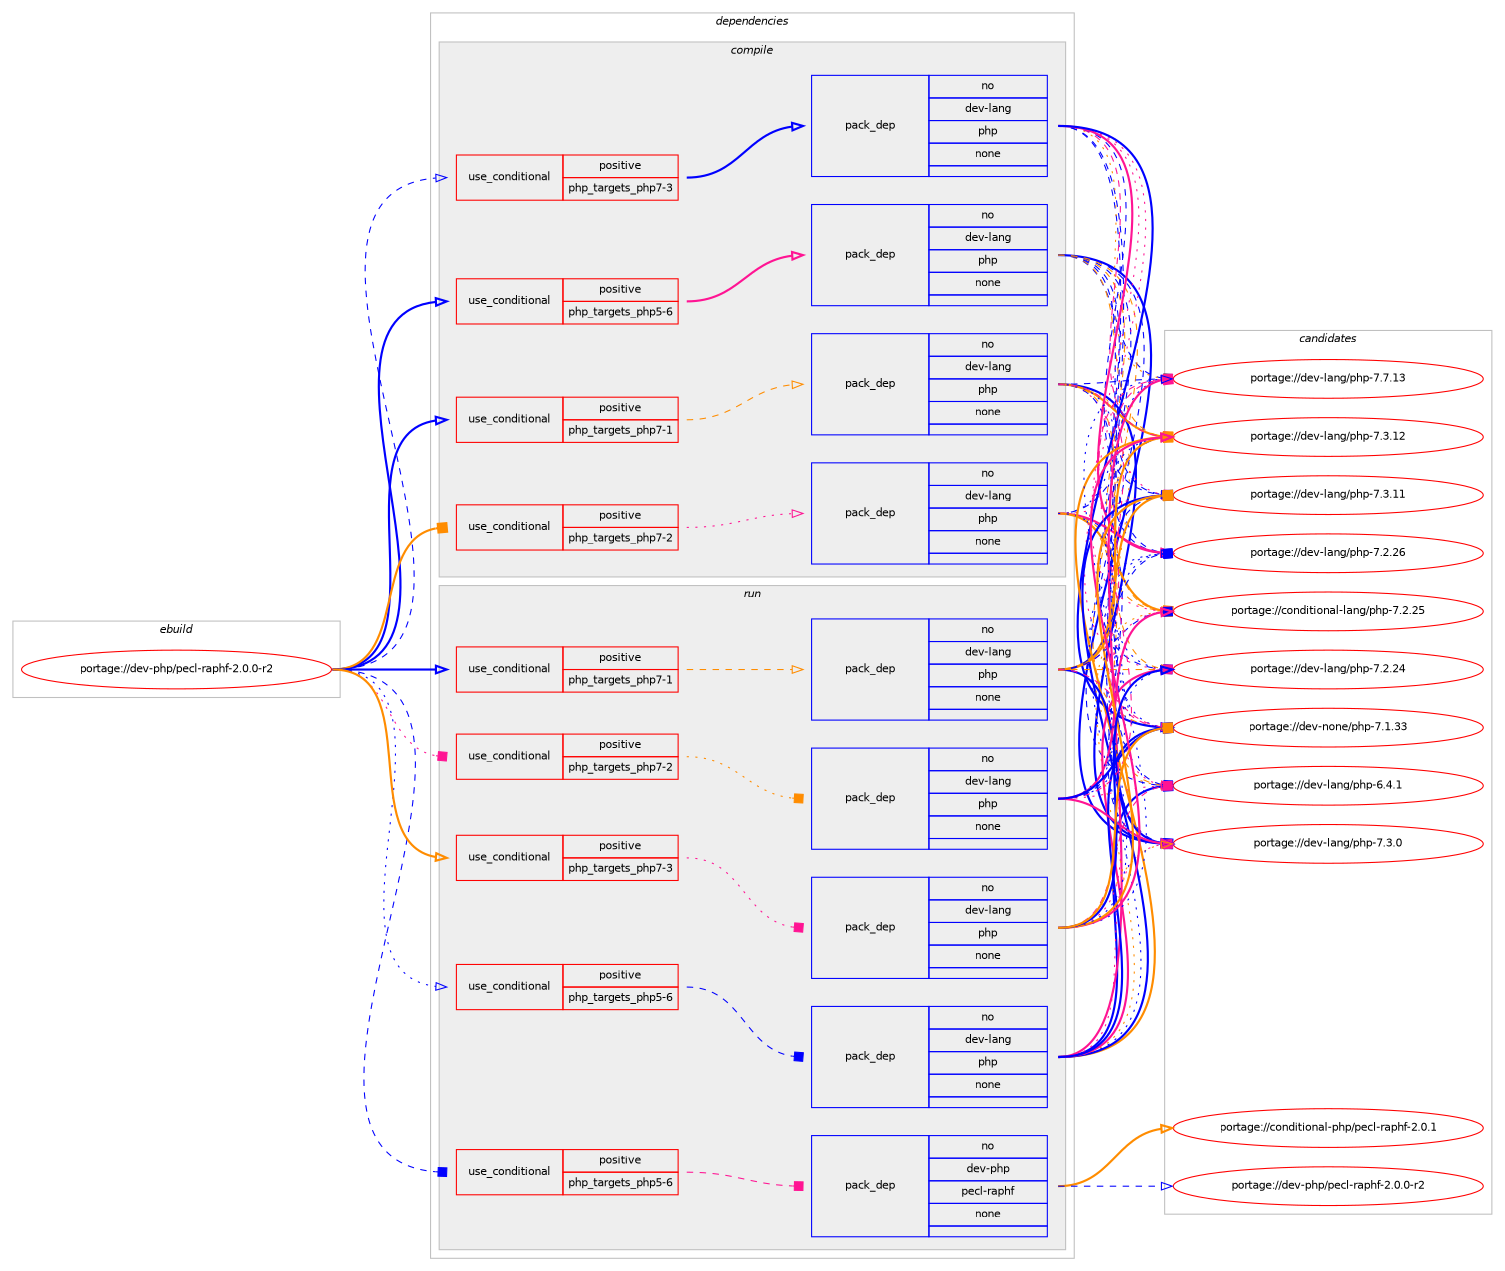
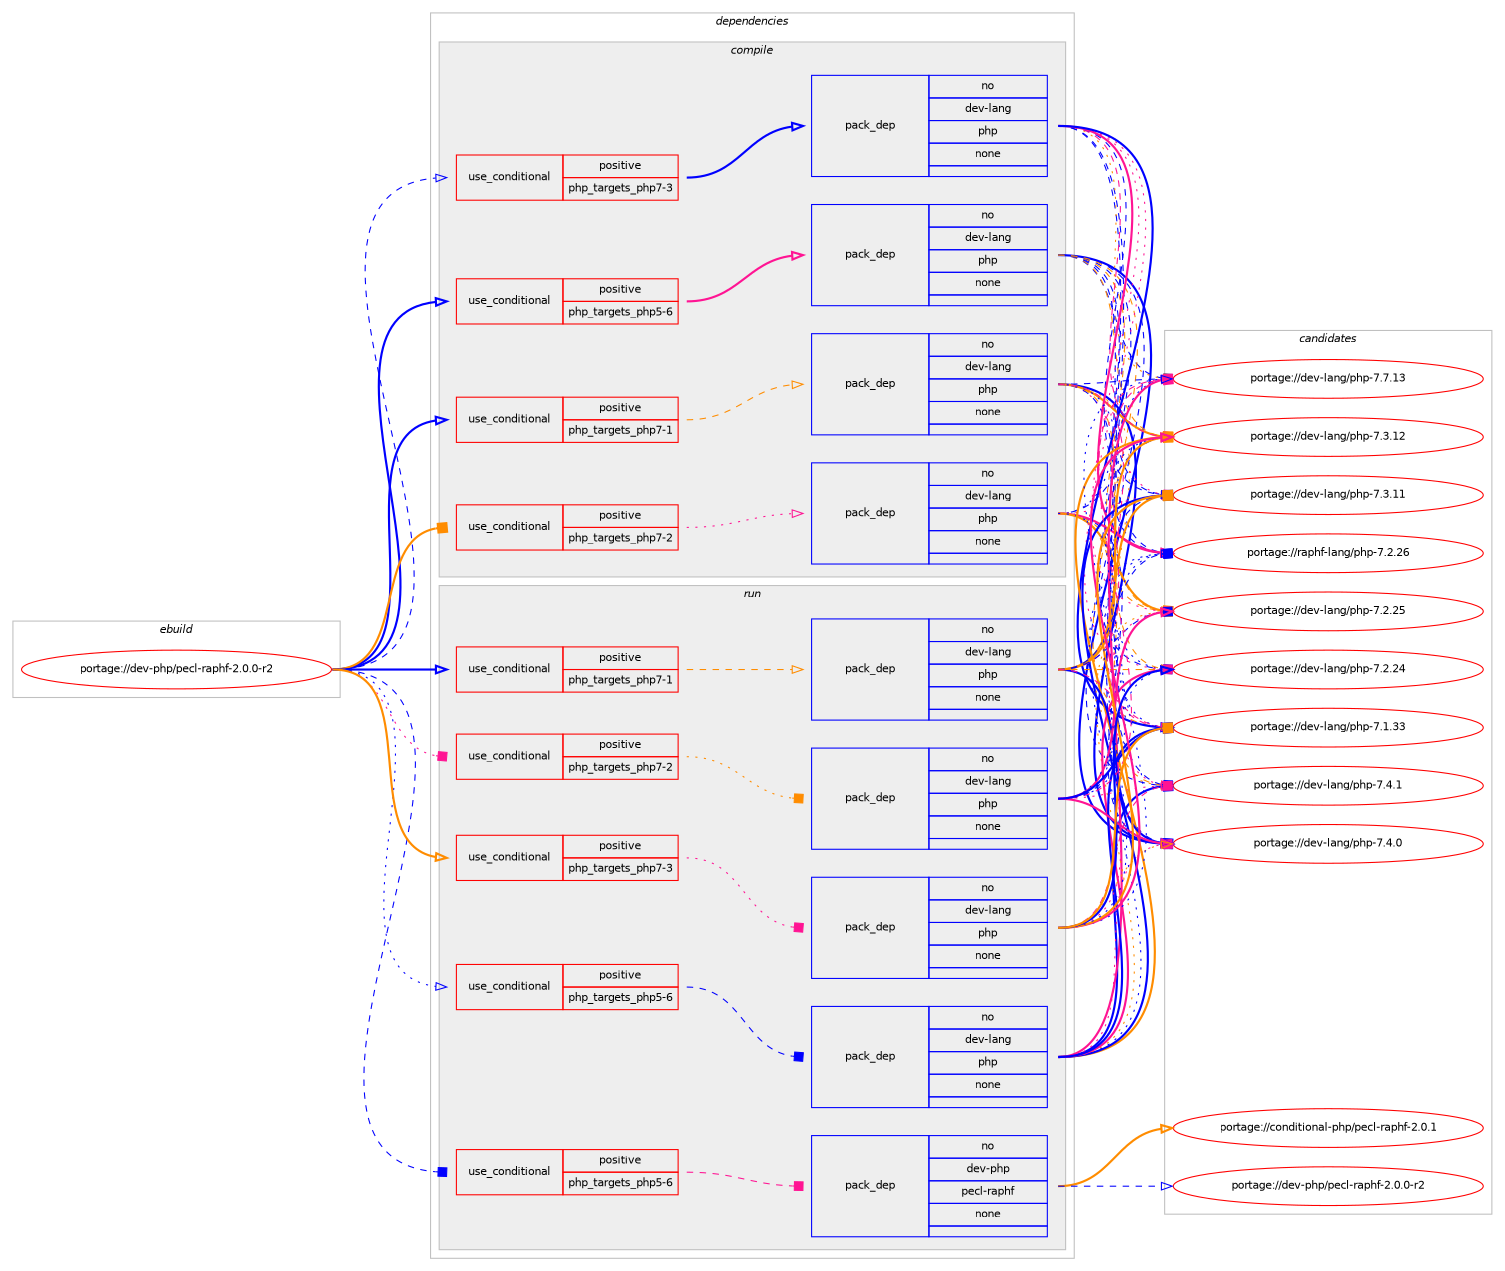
  digraph {
    compound=true
    concentrate=true
    fontname=Helvetica
    fontsize=10
    newrank=true
    rankdir=LR
    ranksep=1.5
    node [color=red fontname=Helvetica fontsize=10 shape=none]
    edge [arrowhead=onormal color=blue headport=w style=dashed tailport=e weight=100]
    n1 [label="portage://dev-php/pecl-raphf-2.0.0-r2" width=4 shape=""]
    n2 [color=blue label=<<TABLE BORDER="0" CELLBORDER="1" CELLSPACING="0" CELLPADDING="4" WIDTH="220"><TR><TD ROWSPAN="6" CELLPADDING="30">pack_dep</TD></TR><TR><TD WIDTH="110">no</TD></TR><TR><TD>dev-lang</TD></TR><TR><TD>php</TD></TR><TR><TD>none</TD></TR><TR><TD></TD></TR></TABLE>>]
    n3 [label=<<TABLE BORDER="0" CELLBORDER="1" CELLSPACING="0" CELLPADDING="4"><TR><TD ROWSPAN="3" CELLPADDING="10">use_conditional</TD></TR><TR><TD>positive</TD></TR><TR><TD>php_targets_php5-6</TD></TR></TABLE>>]
    n4 [color=blue label=<<TABLE BORDER="0" CELLBORDER="1" CELLSPACING="0" CELLPADDING="4" WIDTH="220"><TR><TD ROWSPAN="6" CELLPADDING="30">pack_dep</TD></TR><TR><TD WIDTH="110">no</TD></TR><TR><TD>dev-lang</TD></TR><TR><TD>php</TD></TR><TR><TD>none</TD></TR><TR><TD></TD></TR></TABLE>>]
    n5 [label=<<TABLE BORDER="0" CELLBORDER="1" CELLSPACING="0" CELLPADDING="4"><TR><TD ROWSPAN="3" CELLPADDING="10">use_conditional</TD></TR><TR><TD>positive</TD></TR><TR><TD>php_targets_php7-1</TD></TR></TABLE>>]
    n6 [color=blue label=<<TABLE BORDER="0" CELLBORDER="1" CELLSPACING="0" CELLPADDING="4" WIDTH="220"><TR><TD ROWSPAN="6" CELLPADDING="30">pack_dep</TD></TR><TR><TD WIDTH="110">no</TD></TR><TR><TD>dev-lang</TD></TR><TR><TD>php</TD></TR><TR><TD>none</TD></TR><TR><TD></TD></TR></TABLE>>]
    n7 [label=<<TABLE BORDER="0" CELLBORDER="1" CELLSPACING="0" CELLPADDING="4"><TR><TD ROWSPAN="3" CELLPADDING="10">use_conditional</TD></TR><TR><TD>positive</TD></TR><TR><TD>php_targets_php7-2</TD></TR></TABLE>>]
    n8 [color=blue label=<<TABLE BORDER="0" CELLBORDER="1" CELLSPACING="0" CELLPADDING="4" WIDTH="220"><TR><TD ROWSPAN="6" CELLPADDING="30">pack_dep</TD></TR><TR><TD WIDTH="110">no</TD></TR><TR><TD>dev-lang</TD></TR><TR><TD>php</TD></TR><TR><TD>none</TD></TR><TR><TD></TD></TR></TABLE>>]
    n9 [label=<<TABLE BORDER="0" CELLBORDER="1" CELLSPACING="0" CELLPADDING="4"><TR><TD ROWSPAN="3" CELLPADDING="10">use_conditional</TD></TR><TR><TD>positive</TD></TR><TR><TD>php_targets_php7-3</TD></TR></TABLE>>]
    n10 [color=blue label=<<TABLE BORDER="0" CELLBORDER="1" CELLSPACING="0" CELLPADDING="4" WIDTH="220"><TR><TD ROWSPAN="6" CELLPADDING="30">pack_dep</TD></TR><TR><TD WIDTH="110">no</TD></TR><TR><TD>dev-lang</TD></TR><TR><TD>php</TD></TR><TR><TD>none</TD></TR><TR><TD></TD></TR></TABLE>>]
    n11 [label=<<TABLE BORDER="0" CELLBORDER="1" CELLSPACING="0" CELLPADDING="4"><TR><TD ROWSPAN="3" CELLPADDING="10">use_conditional</TD></TR><TR><TD>positive</TD></TR><TR><TD>php_targets_php5-6</TD></TR></TABLE>>]
    n12 [color=blue label=<<TABLE BORDER="0" CELLBORDER="1" CELLSPACING="0" CELLPADDING="4" WIDTH="220"><TR><TD ROWSPAN="6" CELLPADDING="30">pack_dep</TD></TR><TR><TD WIDTH="110">no</TD></TR><TR><TD>dev-php</TD></TR><TR><TD>pecl-raphf</TD></TR><TR><TD>none</TD></TR><TR><TD></TD></TR></TABLE>>]
    n13 [label=<<TABLE BORDER="0" CELLBORDER="1" CELLSPACING="0" CELLPADDING="4"><TR><TD ROWSPAN="3" CELLPADDING="10">use_conditional</TD></TR><TR><TD>positive</TD></TR><TR><TD>php_targets_php5-6</TD></TR></TABLE>>]
    n14 [color=blue label=<<TABLE BORDER="0" CELLBORDER="1" CELLSPACING="0" CELLPADDING="4" WIDTH="220"><TR><TD ROWSPAN="6" CELLPADDING="30">pack_dep</TD></TR><TR><TD WIDTH="110">no</TD></TR><TR><TD>dev-lang</TD></TR><TR><TD>php</TD></TR><TR><TD>none</TD></TR><TR><TD></TD></TR></TABLE>>]
    n15 [label=<<TABLE BORDER="0" CELLBORDER="1" CELLSPACING="0" CELLPADDING="4"><TR><TD ROWSPAN="3" CELLPADDING="10">use_conditional</TD></TR><TR><TD>positive</TD></TR><TR><TD>php_targets_php7-1</TD></TR></TABLE>>]
    n16 [color=blue label=<<TABLE BORDER="0" CELLBORDER="1" CELLSPACING="0" CELLPADDING="4" WIDTH="220"><TR><TD ROWSPAN="6" CELLPADDING="30">pack_dep</TD></TR><TR><TD WIDTH="110">no</TD></TR><TR><TD>dev-lang</TD></TR><TR><TD>php</TD></TR><TR><TD>none</TD></TR><TR><TD></TD></TR></TABLE>>]
    n17 [label=<<TABLE BORDER="0" CELLBORDER="1" CELLSPACING="0" CELLPADDING="4"><TR><TD ROWSPAN="3" CELLPADDING="10">use_conditional</TD></TR><TR><TD>positive</TD></TR><TR><TD>php_targets_php7-2</TD></TR></TABLE>>]
    n18 [color=blue label=<<TABLE BORDER="0" CELLBORDER="1" CELLSPACING="0" CELLPADDING="4" WIDTH="220"><TR><TD ROWSPAN="6" CELLPADDING="30">pack_dep</TD></TR><TR><TD WIDTH="110">no</TD></TR><TR><TD>dev-lang</TD></TR><TR><TD>php</TD></TR><TR><TD>none</TD></TR><TR><TD></TD></TR></TABLE>>]
    n19 [label=<<TABLE BORDER="0" CELLBORDER="1" CELLSPACING="0" CELLPADDING="4"><TR><TD ROWSPAN="3" CELLPADDING="10">use_conditional</TD></TR><TR><TD>positive</TD></TR><TR><TD>php_targets_php7-3</TD></TR></TABLE>>]
-   n20 [label="portage://dev-lang/php-6.4.1" width=4 shape=""]
-   n21 [label="portage://dev-lang/php-7.3.0" width=4 shape=""]
+   n20 [label="portage://dev-lang/php-7.4.1" width=4 shape=""]
+   n21 [label="portage://dev-lang/php-7.4.0" width=4 shape=""]
    n22 [label="portage://dev-lang/php-7.7.13" width=4 shape=""]
    n23 [label="portage://dev-lang/php-7.3.12" width=4 shape=""]
    n24 [label="portage://dev-lang/php-7.3.11" width=4 shape=""]
-   n25 [label="portage://dev-lang/php-7.2.26" width=4 shape=""]
-   n26 [label="portage://conditional-lang/php-7.2.25" width=4 shape=""]
+   n25 [label="portage://raphf-lang/php-7.2.26" width=4 shape=""]
+   n26 [label="portage://dev-lang/php-7.2.25" width=4 shape=""]
    n27 [label="portage://dev-lang/php-7.2.24" width=4 shape=""]
-   n28 [label="portage://dev-none/php-7.1.33" width=4 shape=""]
+   n28 [label="portage://dev-lang/php-7.1.33" width=4 shape=""]
    n29 [label="portage://conditional-php/pecl-raphf-2.0.1" width=4 shape=""]
    n30 [label="portage://dev-php/pecl-raphf-2.0.0-r2" width=4 shape=""]
    subgraph cluster_1 {
      color=gray
      label=<<i>ebuild</i>>
      n1
    }
    subgraph cluster_2 {
      color=gray
      label=<<i>dependencies</i>>
      subgraph cluster_3 {
        color=gray
        fillcolor="#eeeeee"
        label=<<i>compile</i>>
        style=filled
        subgraph sub_4 {
          color=gray
          fillcolor="#eeeeee"
          label=<<i>compile</i>>
          style=filled
          n3
          subgraph sub_5 {
            color=gray
            fillcolor="#eeeeee"
            label=<<i>compile</i>>
            style=filled
            n2
          }
        }
        subgraph sub_6 {
          color=gray
          fillcolor="#eeeeee"
          label=<<i>compile</i>>
          style=filled
          n5
          subgraph sub_7 {
            color=gray
            fillcolor="#eeeeee"
            label=<<i>compile</i>>
            style=filled
            n4
          }
        }
        subgraph sub_8 {
          color=gray
          fillcolor="#eeeeee"
          label=<<i>compile</i>>
          style=filled
          n7
          subgraph sub_9 {
            color=gray
            fillcolor="#eeeeee"
            label=<<i>compile</i>>
            style=filled
            n6
          }
        }
        subgraph sub_10 {
          color=gray
          fillcolor="#eeeeee"
          label=<<i>compile</i>>
          style=filled
          n9
          subgraph sub_11 {
            color=gray
            fillcolor="#eeeeee"
            label=<<i>compile</i>>
            style=filled
            n8
          }
        }
      }
      subgraph cluster_12 {
        color=gray
        fillcolor="#eeeeee"
        label=<<i>compile and run</i>>
        style=filled
      }
      subgraph cluster_13 {
        color=gray
        fillcolor="#eeeeee"
        label=<<i>run</i>>
        style=filled
        subgraph sub_14 {
          color=gray
          fillcolor="#eeeeee"
          label=<<i>run</i>>
          style=filled
          n11
          subgraph sub_15 {
            color=gray
            fillcolor="#eeeeee"
            label=<<i>run</i>>
            style=filled
            n10
          }
        }
        subgraph sub_16 {
          color=gray
          fillcolor="#eeeeee"
          label=<<i>run</i>>
          style=filled
          n13
          subgraph sub_17 {
            color=gray
            fillcolor="#eeeeee"
            label=<<i>run</i>>
            style=filled
            n12
          }
        }
        subgraph sub_18 {
          color=gray
          fillcolor="#eeeeee"
          label=<<i>run</i>>
          style=filled
          n15
          subgraph sub_19 {
            color=gray
            fillcolor="#eeeeee"
            label=<<i>run</i>>
            style=filled
            n14
          }
        }
        subgraph sub_20 {
          color=gray
          fillcolor="#eeeeee"
          label=<<i>run</i>>
          style=filled
          n17
          subgraph sub_21 {
            color=gray
            fillcolor="#eeeeee"
            label=<<i>run</i>>
            style=filled
            n16
          }
        }
        subgraph sub_22 {
          color=gray
          fillcolor="#eeeeee"
          label=<<i>run</i>>
          style=filled
          n19
          subgraph sub_23 {
            color=gray
            fillcolor="#eeeeee"
            label=<<i>run</i>>
            style=filled
            n18
          }
        }
      }
    }
    subgraph cluster_24 {
      color=gray
      label=<<i>candidates</i>>
      rank=same
      subgraph sub_25 {
        color=black
        label=<<i>candidates</i>>
        nodesep=1
        rank=same
        n20
        n21
        n22
        n23
        n24
        n25
        n26
        n27
        n28
      }
      subgraph sub_26 {
        color=black
        label=<<i>candidates</i>>
        nodesep=1
        rank=same
        n20
        n21
        n22
        n23
        n24
        n25
        n26
        n27
        n28
      }
      subgraph sub_27 {
        color=black
        label=<<i>candidates</i>>
        nodesep=1
        rank=same
        n20
        n21
        n22
        n23
        n24
        n25
        n26
        n27
        n28
      }
      subgraph sub_28 {
        color=black
        label=<<i>candidates</i>>
        nodesep=1
        rank=same
        n20
        n21
        n22
        n23
        n24
        n25
        n26
        n27
        n28
      }
      subgraph sub_29 {
        color=black
        label=<<i>candidates</i>>
        nodesep=1
        rank=same
        n20
        n21
        n22
        n23
        n24
        n25
        n26
        n27
        n28
      }
      subgraph sub_30 {
        color=black
        label=<<i>candidates</i>>
        nodesep=1
        rank=same
        n29
        n30
      }
      subgraph sub_31 {
        color=black
        label=<<i>candidates</i>>
        nodesep=1
        rank=same
        n20
        n21
        n22
        n23
        n24
        n25
        n26
        n27
        n28
      }
      subgraph sub_32 {
        color=black
        label=<<i>candidates</i>>
        nodesep=1
        rank=same
        n20
        n21
        n22
        n23
        n24
        n25
        n26
        n27
        n28
      }
      subgraph sub_33 {
        color=black
        label=<<i>candidates</i>>
        nodesep=1
        rank=same
        n20
        n21
        n22
        n23
        n24
        n25
        n26
        n27
        n28
      }
    }
    n1 -> n3 [style=bold weight=20]
    n1 -> n5 [style=bold weight=20]
    n1 -> n7 [arrowhead=box color=darkorange style=bold weight=20]
    n1 -> n9 [weight=20]
    n1 -> n11 [style=dotted weight=20]
    n1 -> n13 [arrowhead=box weight=20]
    n1 -> n15 [style=bold weight=20]
    n1 -> n17 [arrowhead=box color=deeppink style=dotted weight=20]
    n1 -> n19 [color=darkorange style=bold weight=20]
    n2 -> n20 [arrowhead=box]
    n2 -> n21 [arrowhead=box style=bold]
    n2 -> n22 [arrowhead=box]
    n2 -> n23 [arrowhead=box color=darkorange]
    n2 -> n24
    n2 -> n25
    n2 -> n26 [arrowhead=box color=darkorange]
    n2 -> n27
    n2 -> n28 [color=darkorange]
    n3 -> n2 [color=deeppink style=bold weight=20]
    n4 -> n20 [color=darkorange style=dotted]
    n4 -> n21 [style=bold]
    n4 -> n22
    n4 -> n23 [arrowhead=box color=darkorange style=bold]
    n4 -> n24 [arrowhead=box color=deeppink style=dotted]
    n4 -> n25
    n4 -> n26 [color=darkorange]
    n4 -> n27 [arrowhead=box style=dotted]
    n4 -> n28 [color=deeppink]
    n5 -> n4 [color=darkorange weight=20]
    n6 -> n20 [color=darkorange]
    n6 -> n21 [arrowhead=box]
    n6 -> n22 [style=dotted]
    n6 -> n23
    n6 -> n24 [color=deeppink style=dotted]
    n6 -> n25 [color=deeppink style=bold]
    n6 -> n26 [arrowhead=box color=darkorange style=bold]
    n6 -> n27 [color=darkorange]
    n6 -> n28 [style=dotted]
    n7 -> n6 [color=deeppink style=dotted weight=20]
    n8 -> n20 [arrowhead=box]
    n8 -> n21 [arrowhead=box]
    n8 -> n22 [arrowhead=box color=darkorange style=dotted]
    n8 -> n23 [arrowhead=box color=deeppink]
    n8 -> n24
    n8 -> n25 [color=deeppink style=bold]
    n8 -> n26 [arrowhead=box color=deeppink style=dotted]
    n8 -> n27 [arrowhead=box color=deeppink style=dotted]
    n8 -> n28 [style=bold]
    n9 -> n8 [style=bold weight=20]
    n10 -> n20 [arrowhead=box style=bold]
    n10 -> n21 [arrowhead=box color=deeppink style=dotted]
    n10 -> n22 [arrowhead=box color=deeppink style=bold]
    n10 -> n23 [color=darkorange style=bold]
    n10 -> n24 [arrowhead=box style=bold]
    n10 -> n25 [style=dotted]
    n10 -> n26 [arrowhead=box color=darkorange style=dotted]
    n10 -> n27 [color=deeppink style=bold]
    n10 -> n28 [arrowhead=box style=bold]
    n11 -> n10 [arrowhead=box weight=20]
    n12 -> n29 [color=darkorange style=bold]
    n12 -> n30
    n13 -> n12 [arrowhead=box color=deeppink weight=20]
    n14 -> n20 [color=deeppink style=dotted]
    n14 -> n21 [style=bold]
    n14 -> n22 [color=deeppink]
    n14 -> n23 [arrowhead=box color=darkorange style=bold]
    n14 -> n24 [arrowhead=box color=darkorange style=bold]
    n14 -> n25 [arrowhead=box]
    n14 -> n26 [arrowhead=box]
    n14 -> n27 [color=darkorange]
    n14 -> n28 [color=deeppink]
    n15 -> n14 [color=darkorange weight=20]
    n16 -> n20 [arrowhead=box color=deeppink style=dotted]
    n16 -> n21 [color=deeppink style=bold]
    n16 -> n22 [arrowhead=box color=deeppink]
    n16 -> n23 [style=dotted]
    n16 -> n24 [arrowhead=box]
    n16 -> n25 [arrowhead=box style=dotted]
    n16 -> n26 [color=deeppink style=bold]
    n16 -> n27 [style=dotted]
    n16 -> n28 [arrowhead=box style=bold]
    n17 -> n16 [arrowhead=box color=darkorange style=dotted weight=20]
    n18 -> n20 [color=deeppink]
    n18 -> n21 [color=darkorange style=dotted]
    n18 -> n22 [style=dotted]
    n18 -> n23 [color=deeppink style=bold]
    n18 -> n24 [arrowhead=box color=darkorange style=bold]
    n18 -> n25 [arrowhead=box style=dotted]
    n18 -> n26 [color=deeppink style=dotted]
    n18 -> n27 [style=bold]
    n18 -> n28 [arrowhead=box color=darkorange style=bold]
    n19 -> n18 [arrowhead=box color=deeppink style=dotted weight=20]
  }
